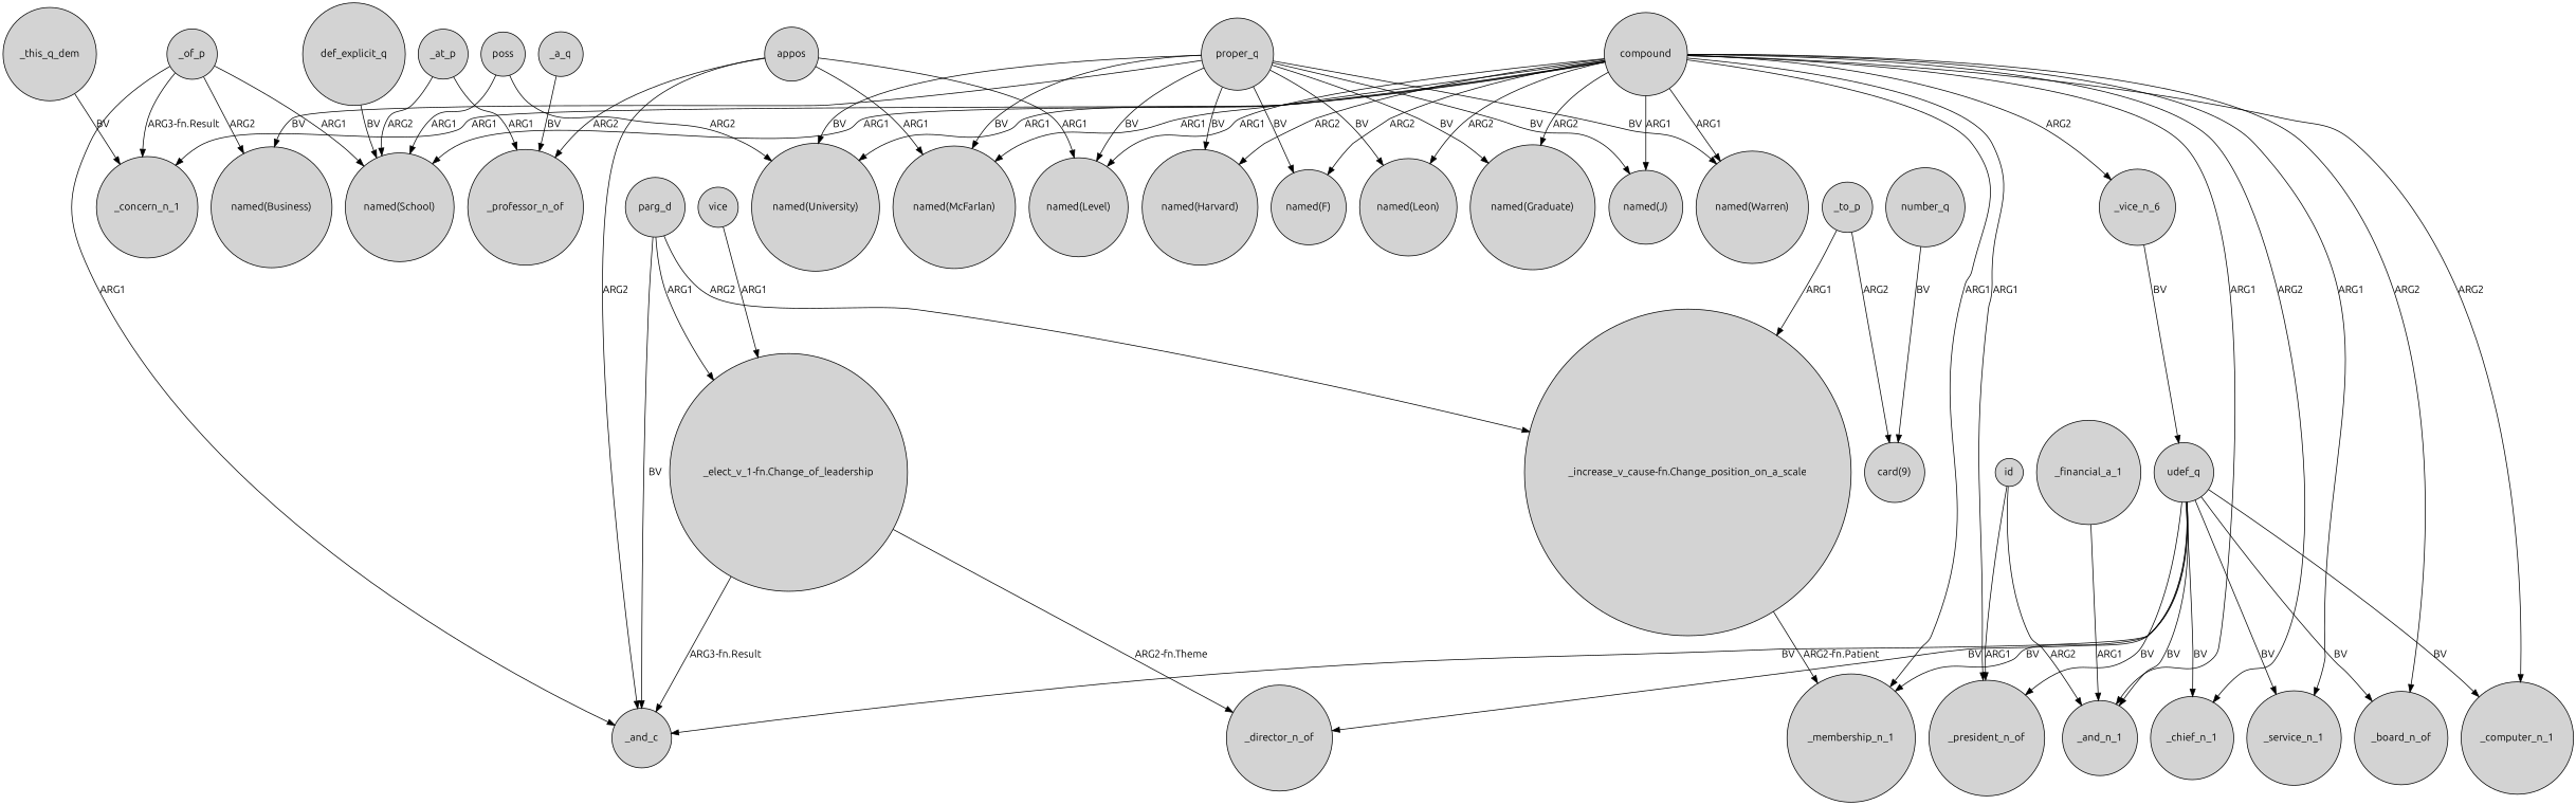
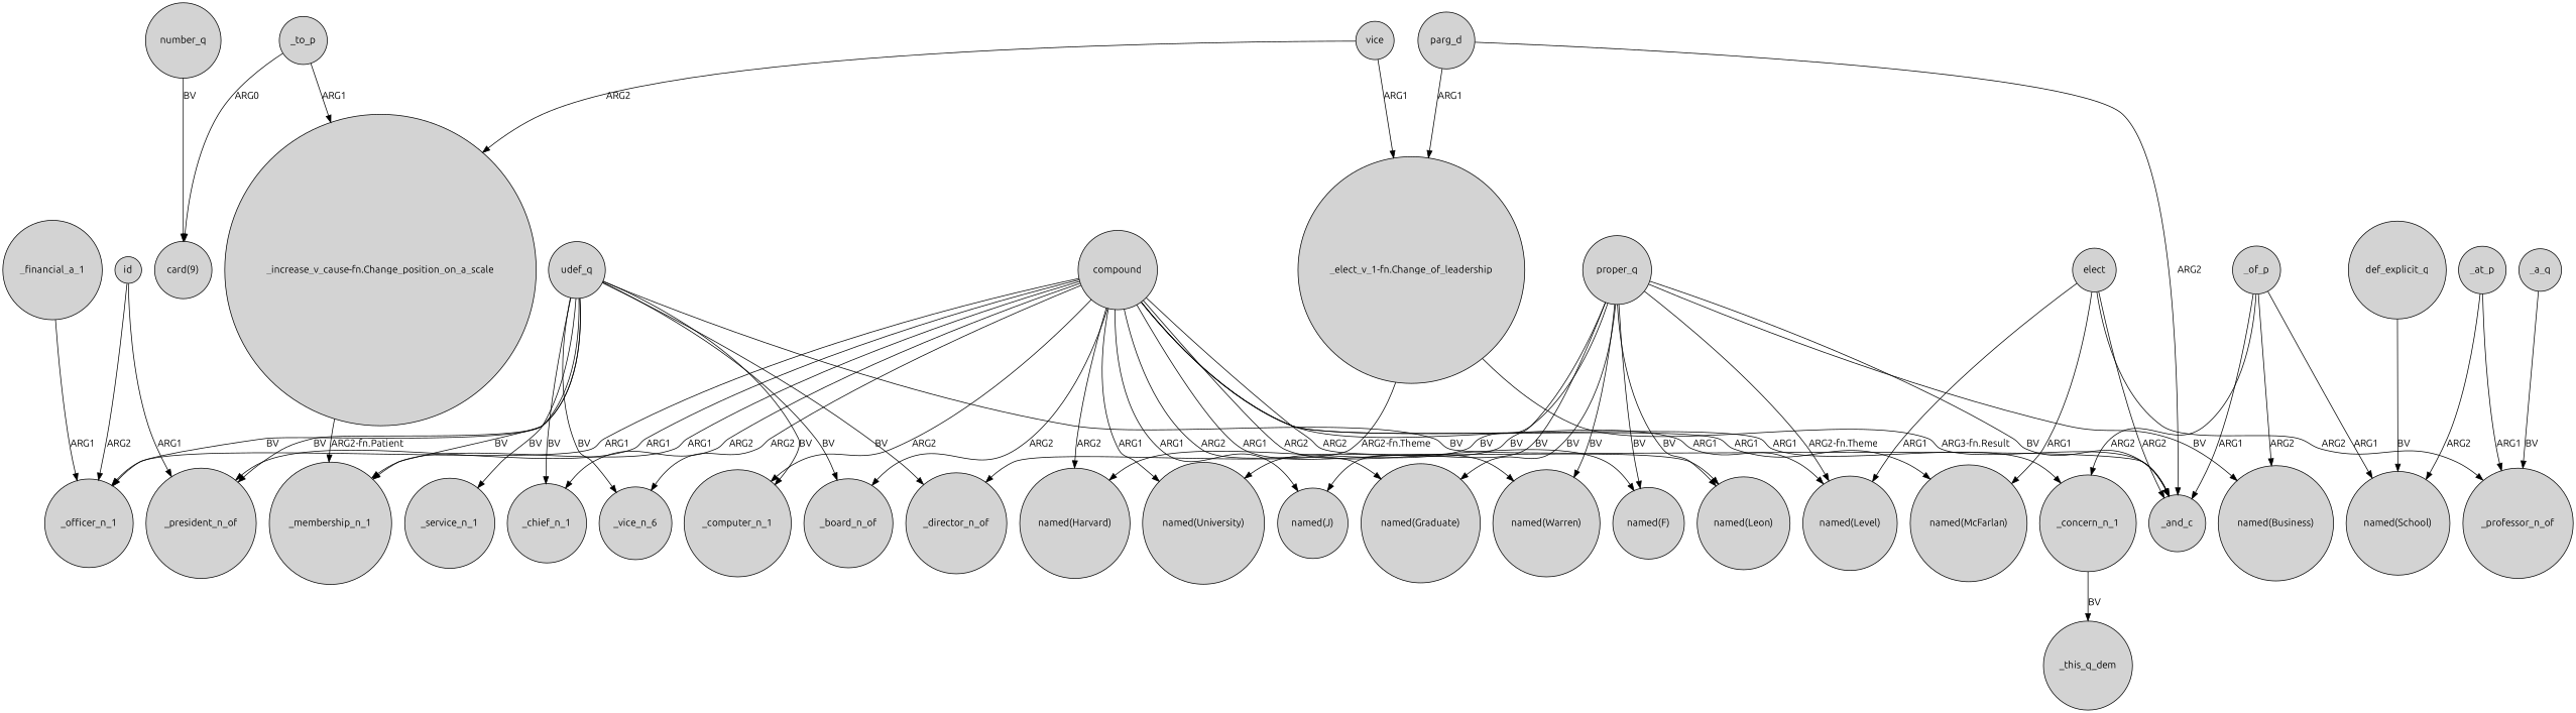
  digraph {
    fontname=Ubuntu
    node [fontname=Ubuntu shape=circle style=filled]
    edge [fontname=Ubuntu]
    n1 [label=_vice_n_6]
    compound
    "named(School)"
    _membership_n_1
    _concern_n_1
    "named(Leon)"
    "named(Harvard)"
    "named(Graduate)"
    "named(F)"
    "named(University)"
    _president_n_of
    "named(J)"
    "named(Level)"
    _board_n_of
    _computer_n_1
    _chief_n_1
-   _officer_n_1 [label=_and_n_1]
+   _officer_n_1
    "named(McFarlan)"
    _service_n_1
    "named(Warren)"
    def_explicit_q
    udef_q
    _and_c
    _director_n_of
    _of_p
    "named(Business)"
    proper_q
    _this_q_dem
    id
    _at_p
    _professor_n_of
-   appos
+   appos [label=elect]
    parg_d
    "_elect_v_1-fn.Change_of_leadership"
-   poss
    "_increase_v_cause-fn.Change_position_on_a_scale"
    _a_q
    number_q
    "card(9)"
    _to_p
    n41 [label=vice]
    _financial_a_1
    compound -> n1 [label=ARG2]
-   compound -> "named(School)" [label=ARG1]
    compound -> _membership_n_1 [label=ARG1]
    compound -> _concern_n_1 [label=ARG1]
    compound -> "named(Leon)" [label=ARG2]
    compound -> "named(Harvard)" [label=ARG2]
    compound -> "named(Graduate)" [label=ARG2]
    compound -> "named(F)" [label=ARG2]
    compound -> "named(University)" [label=ARG1]
    compound -> _president_n_of [label=ARG1]
    compound -> "named(J)" [label=ARG1]
    compound -> "named(Level)" [label=ARG1]
    compound -> _board_n_of [label=ARG2]
    compound -> _computer_n_1 [label=ARG2]
    compound -> _chief_n_1 [label=ARG2]
    compound -> _officer_n_1 [label=ARG1]
    compound -> "named(McFarlan)" [label=ARG1]
-   compound -> _service_n_1 [label=ARG1]
    compound -> "named(Warren)" [label=ARG1]
    def_explicit_q -> "named(School)" [label=BV]
-   n1 -> udef_q [label=BV]
+   udef_q -> n1 [label=BV]
    udef_q -> _membership_n_1 [label=BV]
    udef_q -> _president_n_of [label=BV]
    udef_q -> _board_n_of [label=BV]
    udef_q -> _computer_n_1 [label=BV]
    udef_q -> _chief_n_1 [label=BV]
    udef_q -> _officer_n_1 [label=BV]
    udef_q -> _service_n_1 [label=BV]
    udef_q -> _and_c [label=BV]
    udef_q -> _director_n_of [label=BV]
    _of_p -> "named(School)" [label=ARG1]
-   _of_p -> _concern_n_1 [label="ARG3-fn.Result"]
+   _of_p -> _concern_n_1 [label=ARG2]
    _of_p -> _and_c [label=ARG1]
    _of_p -> "named(Business)" [label=ARG2]
    proper_q -> "named(Leon)" [label=BV]
    proper_q -> "named(Harvard)" [label=BV]
    proper_q -> "named(Graduate)" [label=BV]
    proper_q -> "named(F)" [label=BV]
    proper_q -> "named(University)" [label=BV]
    proper_q -> "named(J)" [label=BV]
-   proper_q -> "named(Level)" [label=BV]
-   proper_q -> "named(McFarlan)" [label=BV]
+   proper_q -> "named(Level)" [label="ARG2-fn.Theme"]
+   proper_q -> _and_c [label=BV]
    proper_q -> "named(Warren)" [label=BV]
    proper_q -> "named(Business)" [label=BV]
-   _this_q_dem -> _concern_n_1 [label=BV]
+   _concern_n_1 -> _this_q_dem [label=BV]
    id -> _president_n_of [label=ARG1]
    id -> _officer_n_1 [label=ARG2]
    _at_p -> "named(School)" [label=ARG2]
    _at_p -> _professor_n_of [label=ARG1]
    appos -> "named(Level)" [label=ARG1]
    appos -> "named(McFarlan)" [label=ARG1]
    appos -> _and_c [label=ARG2]
    appos -> _professor_n_of [label=ARG2]
-   parg_d -> _and_c [label=BV]
+   parg_d -> _and_c [label=ARG2]
    parg_d -> "_elect_v_1-fn.Change_of_leadership" [label=ARG1]
    "_elect_v_1-fn.Change_of_leadership" -> _and_c [label="ARG3-fn.Result"]
    "_elect_v_1-fn.Change_of_leadership" -> _director_n_of [label="ARG2-fn.Theme"]
-   poss -> "named(School)" [label=ARG1]
-   poss -> "named(University)" [label=ARG2]
    "_increase_v_cause-fn.Change_position_on_a_scale" -> _membership_n_1 [label="ARG2-fn.Patient"]
    _a_q -> _professor_n_of [label=BV]
    number_q -> "card(9)" [label=BV]
    _to_p -> "_increase_v_cause-fn.Change_position_on_a_scale" [label=ARG1]
-   _to_p -> "card(9)" [label=ARG2]
+   _to_p -> "card(9)" [label=ARG0]
    n41 -> "_elect_v_1-fn.Change_of_leadership" [label=ARG1]
-   parg_d -> "_increase_v_cause-fn.Change_position_on_a_scale" [label=ARG2]
+   n41 -> "_increase_v_cause-fn.Change_position_on_a_scale" [label=ARG2]
    _financial_a_1 -> _officer_n_1 [label=ARG1]
  }
